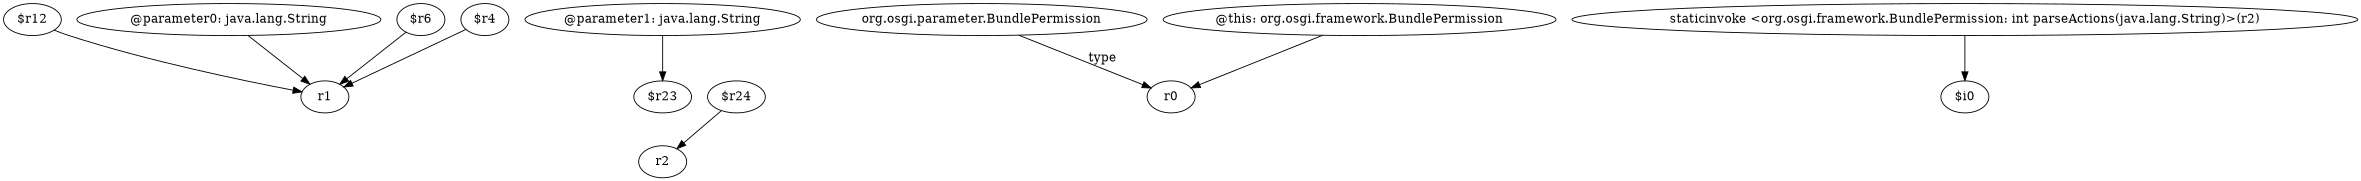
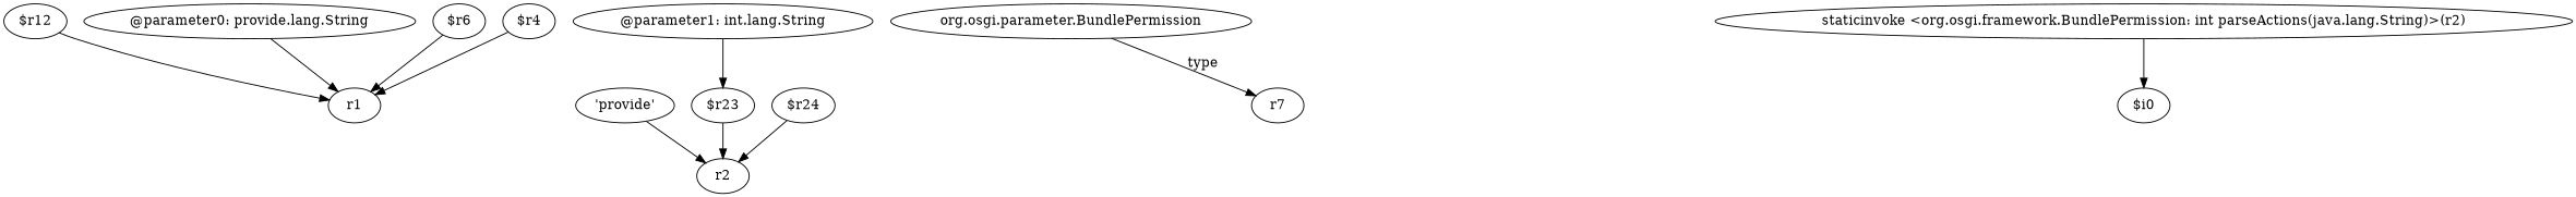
  digraph {
    n1 [label="$r12"]
    n2 [label=r1]
+   n3 [label="'provide'"]
    n4 [label=r2]
-   n5 [label="@parameter1: java.lang.String"]
+   n5 [label="@parameter1: int.lang.String"]
    n6 [label="$r23"]
    n7 [label="$r24"]
-   n8 [label="@parameter0: java.lang.String"]
+   n8 [label="@parameter0: provide.lang.String"]
    n9 [label="org.osgi.parameter.BundlePermission"]
-   n10 [label=r0]
+   n10 [label=r7]
    n11 [label="$r6"]
    n12 [label="$r4"]
    n13 [label="staticinvoke <org.osgi.framework.BundlePermission: int parseActions(java.lang.String)>(r2)"]
    n14 [label="$i0"]
-   n15 [label="@this: org.osgi.framework.BundlePermission"]
    n1 -> n2
+   n3 -> n4
    n5 -> n6
+   n6 -> n4
    n7 -> n4
    n8 -> n2
    n9 -> n10 [label=type]
    n11 -> n2
    n12 -> n2
    n13 -> n14
-   n15 -> n10
  }
